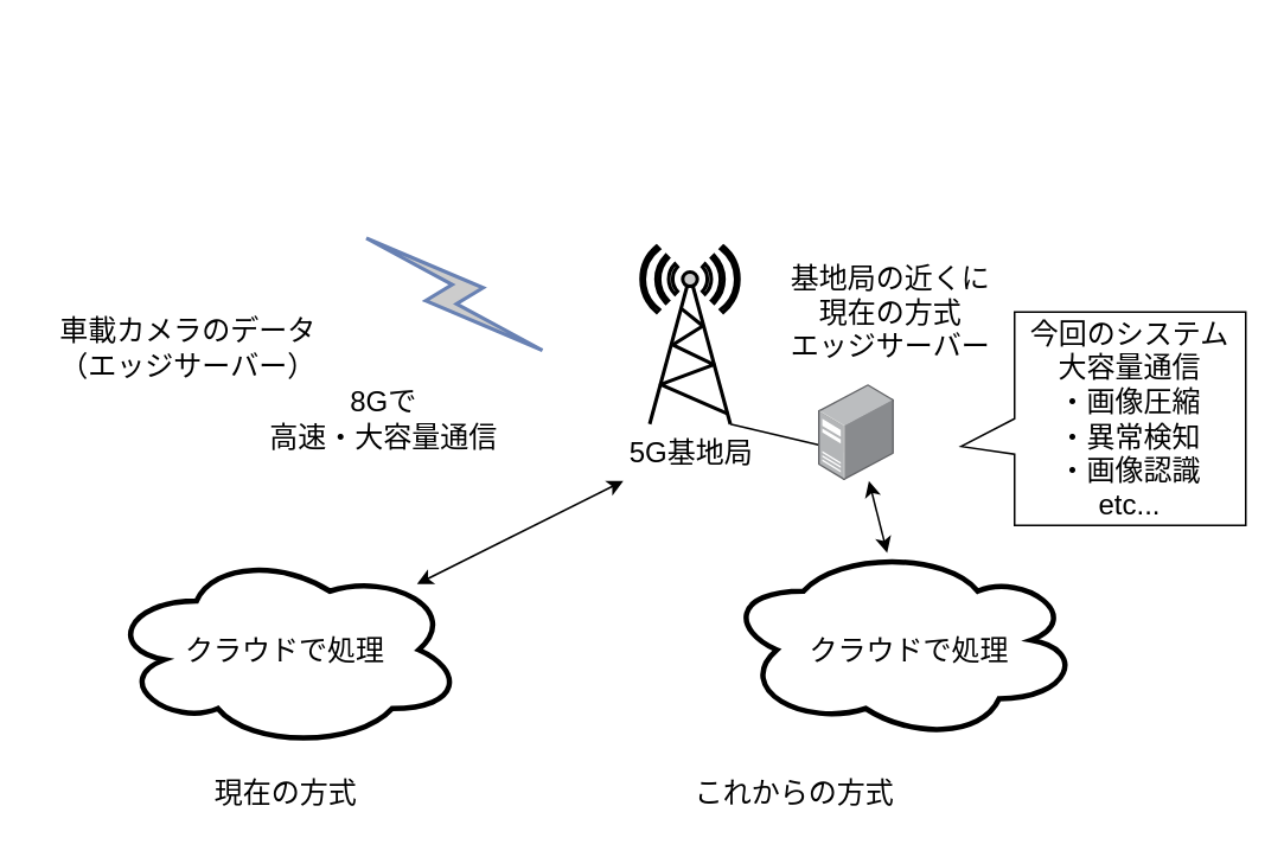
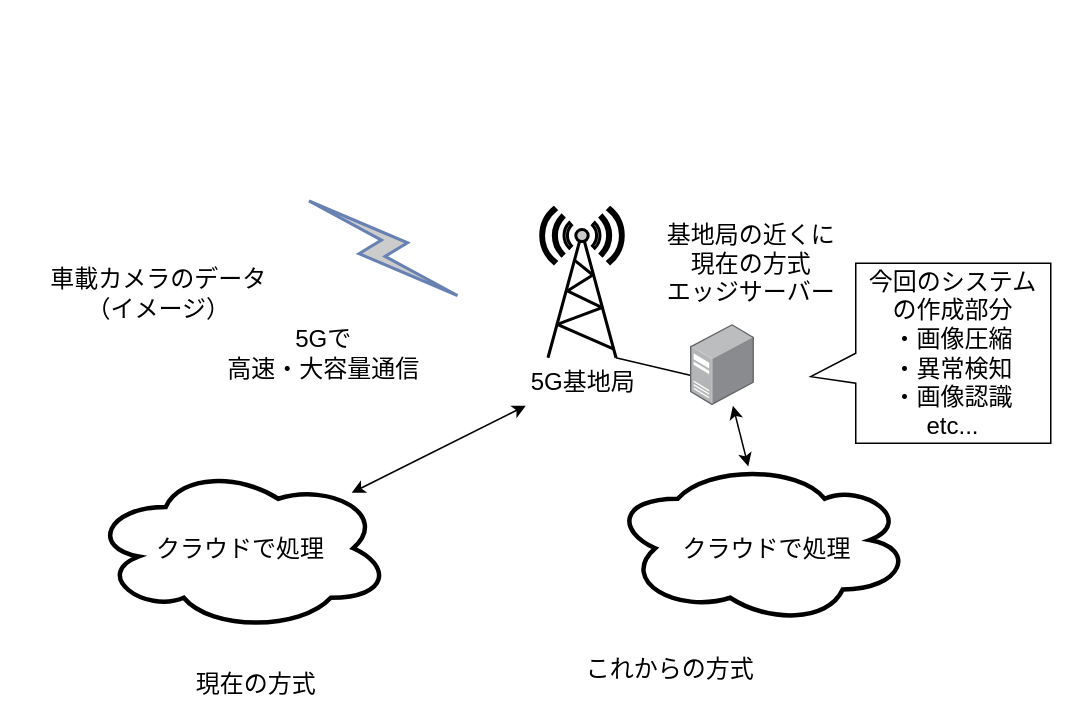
  <mxCell id="0" />
  <mxCell id="1" parent="0" />
  <mxCell id="2" value="&lt;font style=&quot;font-size: 16px;&quot;&gt;クラウドで処理&lt;/font&gt;" style="ellipse;shape=cloud;whiteSpace=wrap;html=1;strokeWidth=3;" parent="1" vertex="1"><mxGeometry x="60" y="310" width="200" height="110" as="geometry" /></mxCell>
  <mxCell id="3" value="&lt;font style=&quot;font-size: 16px;&quot;&gt;クラウドで処理&lt;/font&gt;" style="ellipse;shape=cloud;whiteSpace=wrap;html=1;strokeWidth=3;direction=west;" parent="1" vertex="1"><mxGeometry x="411.3" y="310" width="200" height="110" as="geometry" /></mxCell>
- <mxCell id="4" value="車載カメラのデータ&lt;br&gt;（エッジサーバー）" style="text;html=1;align=center;verticalAlign=middle;resizable=0;points=[];autosize=1;strokeColor=none;fillColor=none;fontSize=16;" parent="1" vertex="1"><mxGeometry x="20" y="170" width="170" height="50" as="geometry" /></mxCell>
+ <mxCell id="4" value="車載カメラのデータ&lt;br&gt;（イメージ）" style="text;html=1;align=center;verticalAlign=middle;resizable=0;points=[];autosize=1;strokeColor=none;fillColor=none;fontSize=16;" parent="1" vertex="1"><mxGeometry x="20" y="170" width="170" height="50" as="geometry" /></mxCell>
  <mxCell id="5" style="edgeStyle=none;html=1;exitX=0.91;exitY=1;exitDx=0;exitDy=0;exitPerimeter=0;entryX=0.106;entryY=0.644;entryDx=0;entryDy=0;entryPerimeter=0;fontSize=16;fontColor=#000000;endArrow=none;endFill=0;" parent="1" source="7" target="12" edge="1"><mxGeometry relative="1" as="geometry" /></mxCell>
  <mxCell id="6" style="edgeStyle=none;html=1;fontSize=16;fontColor=#000000;startArrow=classic;startFill=1;endArrow=classic;endFill=1;" parent="1" target="2" edge="1"><mxGeometry relative="1" as="geometry"><mxPoint x="350" y="270" as="sourcePoint" /><Array as="points" /></mxGeometry></mxCell>
  <mxCell id="7" value="&lt;font color=&quot;#000000&quot;&gt;5G基地局&lt;/font&gt;" style="fontColor=#0066CC;verticalAlign=top;verticalLabelPosition=bottom;labelPosition=center;align=center;html=1;outlineConnect=0;fillColor=#CCCCCC;strokeColor=#000000;gradientColor=none;gradientDirection=north;strokeWidth=2;shape=mxgraph.networks.radio_tower;fontSize=16;" parent="1" vertex="1"><mxGeometry x="360" y="138" width="55" height="100" as="geometry" /></mxCell>
- <mxCell id="8" value="現在の方式" style="text;html=1;align=center;verticalAlign=middle;resizable=0;points=[];autosize=1;strokeColor=none;fillColor=none;fontSize=16;" parent="1" vertex="1"><mxGeometry x="110" y="430" width="100" height="30" as="geometry" /></mxCell>
+ <mxCell id="8" value="現在の方式" style="text;html=1;align=center;verticalAlign=middle;resizable=0;points=[];autosize=1;strokeColor=none;fillColor=none;fontSize=16;" parent="1" vertex="1"><mxGeometry x="120" y="440" width="100" height="30" as="geometry" /></mxCell>
  <mxCell id="9" value="" style="html=1;outlineConnect=0;fillColor=#CCCCCC;strokeColor=#6881B3;gradientColor=none;gradientDirection=north;strokeWidth=2;shape=mxgraph.networks.comm_link_edge;html=1;fontSize=16;" parent="1" edge="1"><mxGeometry width="100" height="100" relative="1" as="geometry"><mxPoint x="200" y="130" as="sourcePoint" /><mxPoint x="310" y="200" as="targetPoint" /><Array as="points"><mxPoint x="200" y="90" /><mxPoint x="100" y="20" /></Array></mxGeometry></mxCell>
- <mxCell id="10" value="8Gで&lt;br&gt;高速・大容量通信" style="text;html=1;align=center;verticalAlign=middle;resizable=0;points=[];autosize=1;strokeColor=none;fillColor=none;fontSize=16;" parent="1" vertex="1"><mxGeometry x="140" y="210" width="150" height="50" as="geometry" /></mxCell>
+ <mxCell id="10" value="5Gで&lt;br&gt;高速・大容量通信" style="text;html=1;align=center;verticalAlign=middle;resizable=0;points=[];autosize=1;strokeColor=none;fillColor=none;fontSize=16;" parent="1" vertex="1"><mxGeometry x="140" y="210" width="150" height="50" as="geometry" /></mxCell>
  <mxCell id="11" value="" style="edgeStyle=none;html=1;fontSize=16;fontColor=#000000;endArrow=classic;endFill=1;startArrow=classic;startFill=1;" parent="1" source="12" target="3" edge="1"><mxGeometry relative="1" as="geometry" /></mxCell>
  <mxCell id="12" value="" style="points=[];aspect=fixed;html=1;align=center;shadow=0;dashed=0;image;image=img/lib/allied_telesis/computer_and_terminals/Server_Desktop.svg;strokeColor=#000000;strokeWidth=3;fontSize=16;fontColor=#000000;" parent="1" vertex="1"><mxGeometry x="460" y="216" width="42.6" height="54" as="geometry" /></mxCell>
  <mxCell id="13" value="基地局の近くに&lt;br&gt;現在の方式&lt;br&gt;エッジサーバー" style="text;html=1;align=center;verticalAlign=middle;resizable=0;points=[];autosize=1;strokeColor=none;fillColor=none;fontSize=16;fontColor=#000000;" parent="1" vertex="1"><mxGeometry x="430" y="140" width="140" height="70" as="geometry" /></mxCell>
- <mxCell id="14" value="今回のシステム&lt;br&gt;大容量通信&lt;br&gt;・画像圧縮&lt;br&gt;・異常検知&lt;br&gt;・画像認識&lt;br&gt;etc..." style="shape=callout;whiteSpace=wrap;html=1;perimeter=calloutPerimeter;strokeColor=#000000;strokeWidth=1;fontSize=16;fontColor=#000000;direction=south;position2=0.63;" parent="1" vertex="1"><mxGeometry x="540" y="175" width="160" height="120" as="geometry" /></mxCell>
+ <mxCell id="14" value="今回のシステム&lt;br&gt;の作成部分&lt;br&gt;・画像圧縮&lt;br&gt;・異常検知&lt;br&gt;・画像認識&lt;br&gt;etc..." style="shape=callout;whiteSpace=wrap;html=1;perimeter=calloutPerimeter;strokeColor=#000000;strokeWidth=1;fontSize=16;fontColor=#000000;direction=south;position2=0.63;" parent="1" vertex="1"><mxGeometry x="540" y="175" width="160" height="120" as="geometry" /></mxCell>
  <mxCell id="15" value="これからの方式" style="text;html=1;align=center;verticalAlign=middle;resizable=0;points=[];autosize=1;strokeColor=none;fillColor=none;fontSize=16;fontColor=#000000;" parent="1" vertex="1"><mxGeometry x="376.3" y="430" width="140" height="30" as="geometry" /></mxCell>
